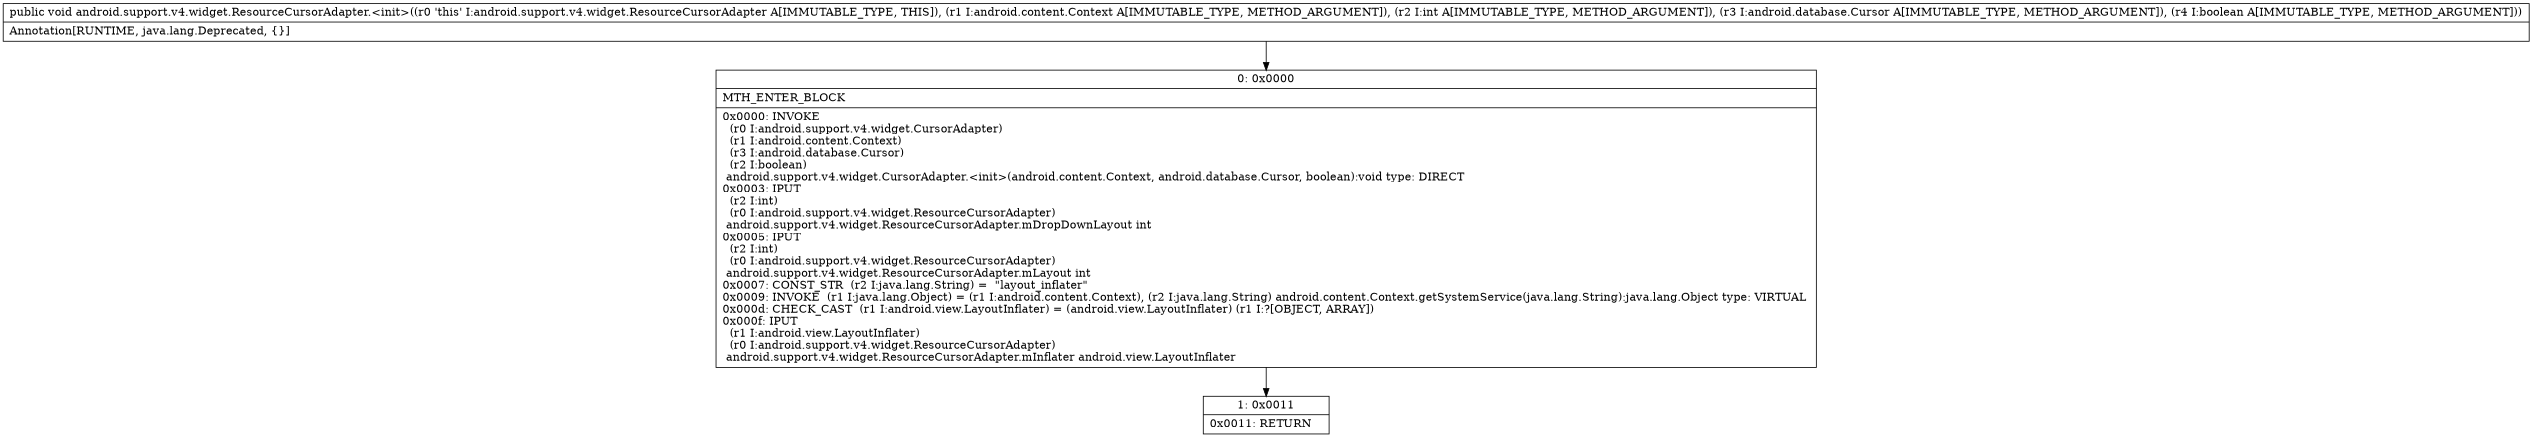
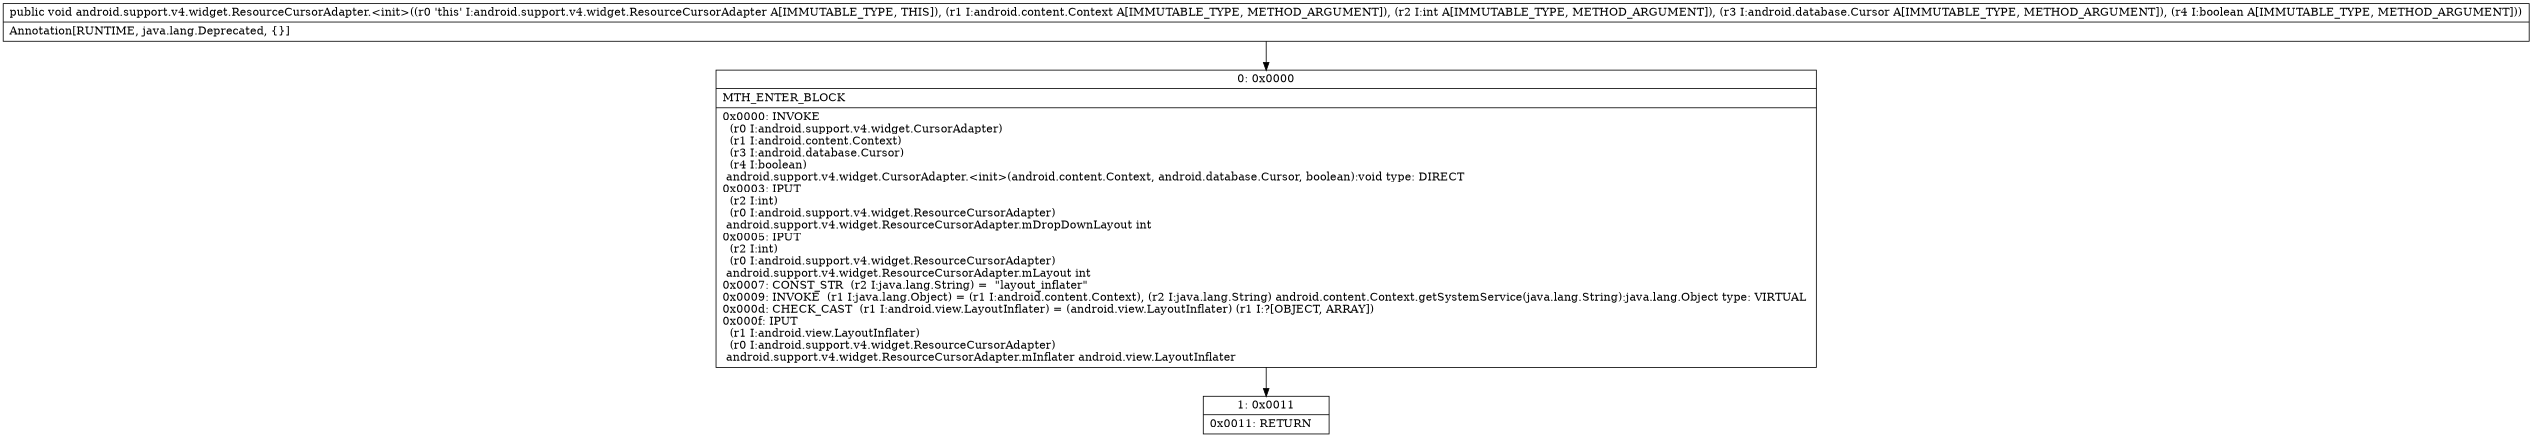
  digraph {
    node [shape=record]
-   n1 [label="{0\:\ 0x0000|MTH_ENTER_BLOCK\l|0x0000: INVOKE  \l  (r0 I:android.support.v4.widget.CursorAdapter)\l  (r1 I:android.content.Context)\l  (r3 I:android.database.Cursor)\l  (r2 I:boolean)\l android.support.v4.widget.CursorAdapter.\<init\>(android.content.Context, android.database.Cursor, boolean):void type: DIRECT \l0x0003: IPUT  \l  (r2 I:int)\l  (r0 I:android.support.v4.widget.ResourceCursorAdapter)\l android.support.v4.widget.ResourceCursorAdapter.mDropDownLayout int \l0x0005: IPUT  \l  (r2 I:int)\l  (r0 I:android.support.v4.widget.ResourceCursorAdapter)\l android.support.v4.widget.ResourceCursorAdapter.mLayout int \l0x0007: CONST_STR  (r2 I:java.lang.String) =  \"layout_inflater\" \l0x0009: INVOKE  (r1 I:java.lang.Object) = (r1 I:android.content.Context), (r2 I:java.lang.String) android.content.Context.getSystemService(java.lang.String):java.lang.Object type: VIRTUAL \l0x000d: CHECK_CAST  (r1 I:android.view.LayoutInflater) = (android.view.LayoutInflater) (r1 I:?[OBJECT, ARRAY]) \l0x000f: IPUT  \l  (r1 I:android.view.LayoutInflater)\l  (r0 I:android.support.v4.widget.ResourceCursorAdapter)\l android.support.v4.widget.ResourceCursorAdapter.mInflater android.view.LayoutInflater \l}"]
+   n1 [label="{0\:\ 0x0000|MTH_ENTER_BLOCK\l|0x0000: INVOKE  \l  (r0 I:android.support.v4.widget.CursorAdapter)\l  (r1 I:android.content.Context)\l  (r3 I:android.database.Cursor)\l  (r4 I:boolean)\l android.support.v4.widget.CursorAdapter.\<init\>(android.content.Context, android.database.Cursor, boolean):void type: DIRECT \l0x0003: IPUT  \l  (r2 I:int)\l  (r0 I:android.support.v4.widget.ResourceCursorAdapter)\l android.support.v4.widget.ResourceCursorAdapter.mDropDownLayout int \l0x0005: IPUT  \l  (r2 I:int)\l  (r0 I:android.support.v4.widget.ResourceCursorAdapter)\l android.support.v4.widget.ResourceCursorAdapter.mLayout int \l0x0007: CONST_STR  (r2 I:java.lang.String) =  \"layout_inflater\" \l0x0009: INVOKE  (r1 I:java.lang.Object) = (r1 I:android.content.Context), (r2 I:java.lang.String) android.content.Context.getSystemService(java.lang.String):java.lang.Object type: VIRTUAL \l0x000d: CHECK_CAST  (r1 I:android.view.LayoutInflater) = (android.view.LayoutInflater) (r1 I:?[OBJECT, ARRAY]) \l0x000f: IPUT  \l  (r1 I:android.view.LayoutInflater)\l  (r0 I:android.support.v4.widget.ResourceCursorAdapter)\l android.support.v4.widget.ResourceCursorAdapter.mInflater android.view.LayoutInflater \l}"]
    n2 [label="{1\:\ 0x0011|0x0011: RETURN   \l}"]
    n3 [label="{public void android.support.v4.widget.ResourceCursorAdapter.\<init\>((r0 'this' I:android.support.v4.widget.ResourceCursorAdapter A[IMMUTABLE_TYPE, THIS]), (r1 I:android.content.Context A[IMMUTABLE_TYPE, METHOD_ARGUMENT]), (r2 I:int A[IMMUTABLE_TYPE, METHOD_ARGUMENT]), (r3 I:android.database.Cursor A[IMMUTABLE_TYPE, METHOD_ARGUMENT]), (r4 I:boolean A[IMMUTABLE_TYPE, METHOD_ARGUMENT]))  | Annotation[RUNTIME, java.lang.Deprecated, \{\}]\l}"]
    n1 -> n2
    n3 -> n1
  }
